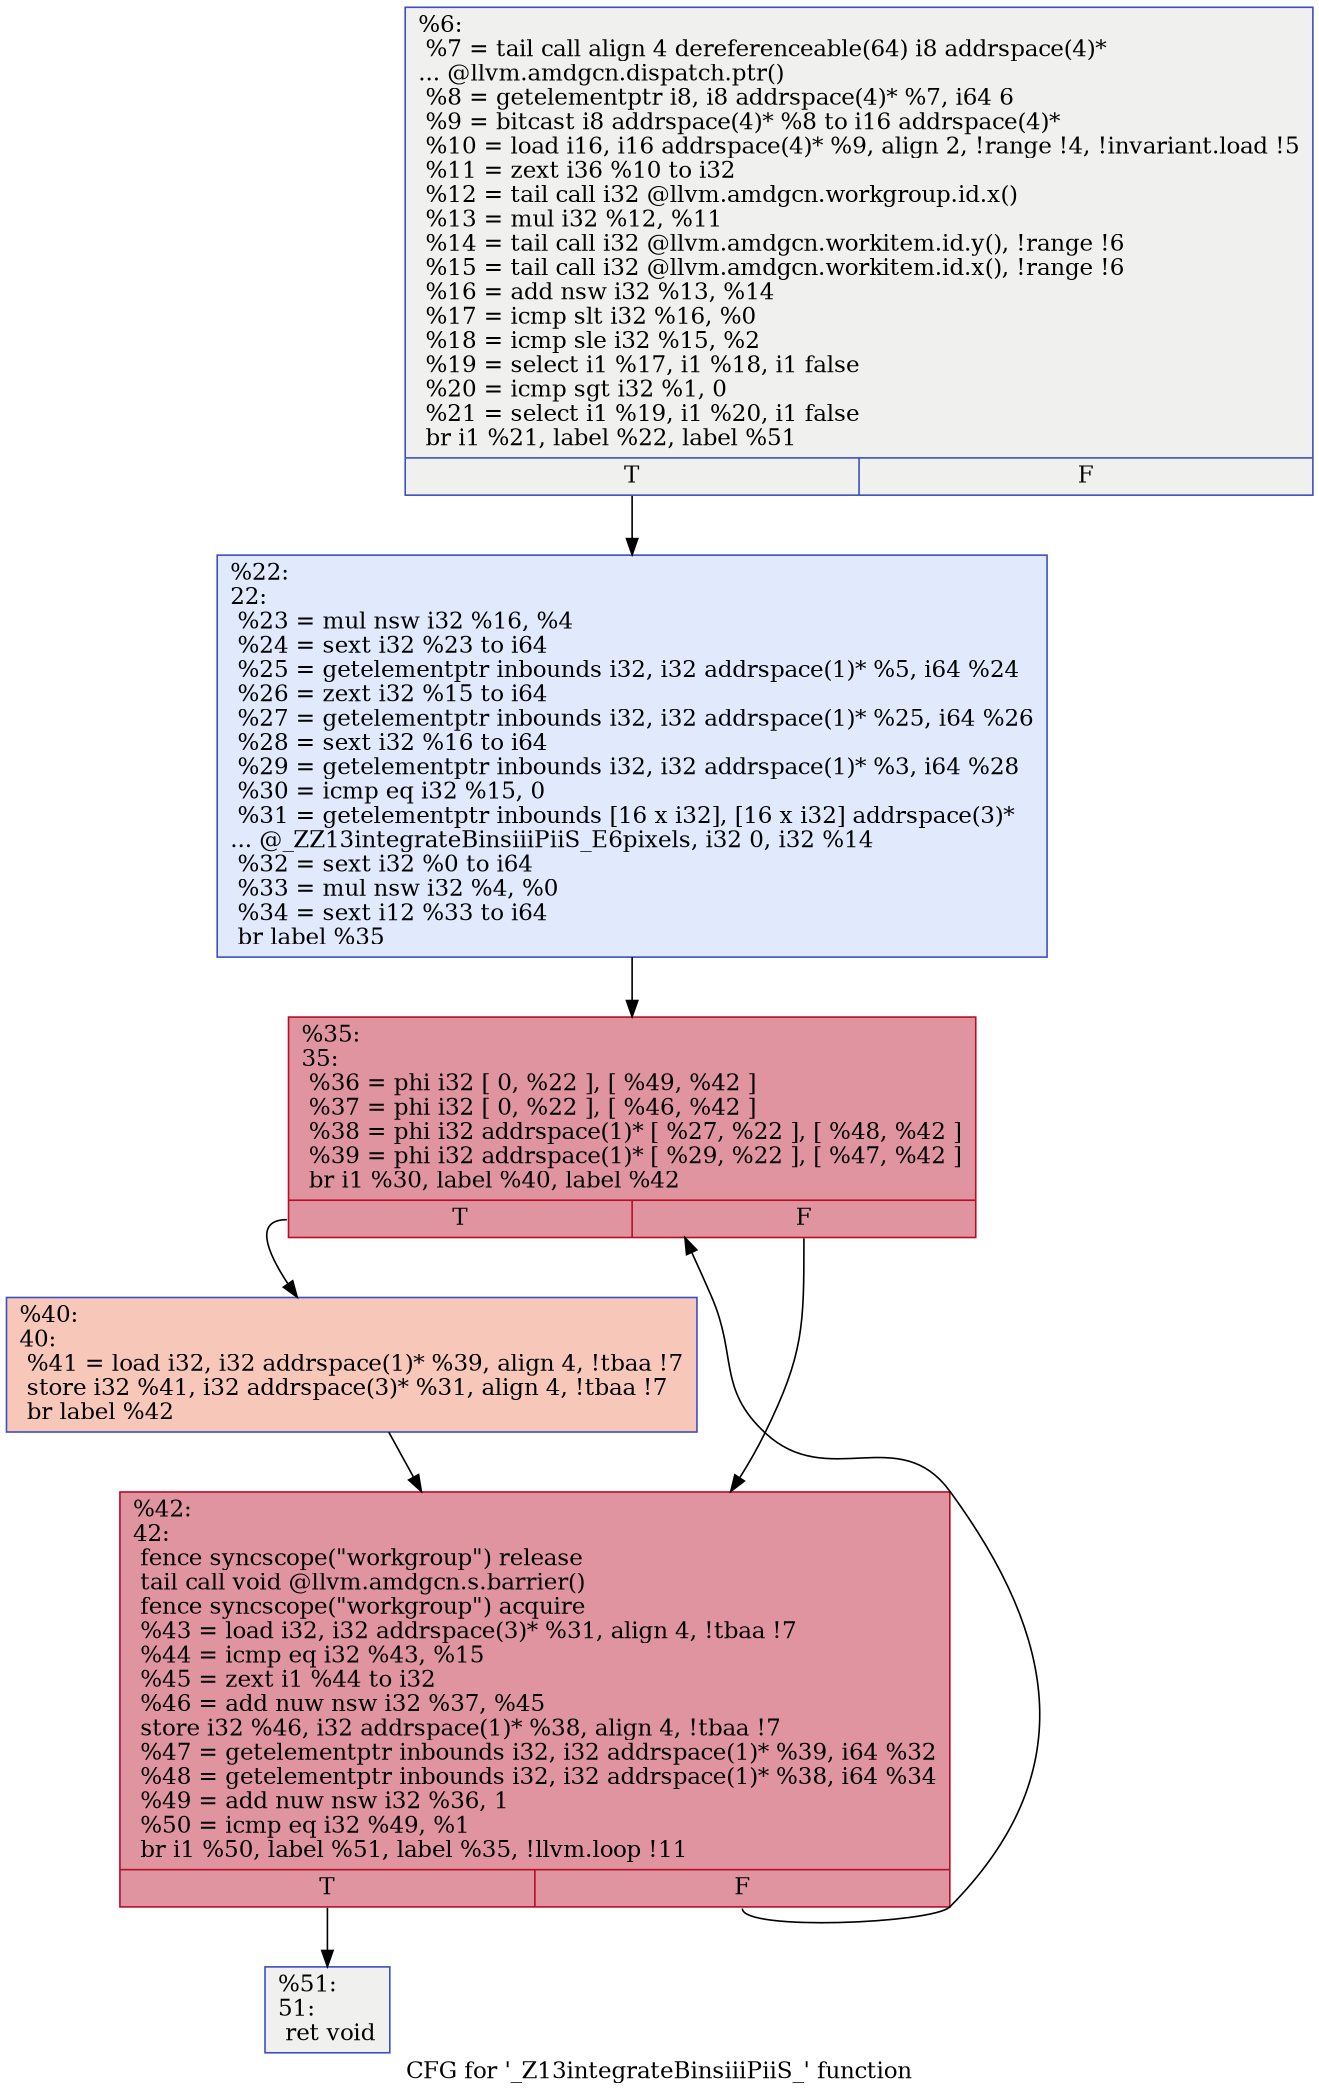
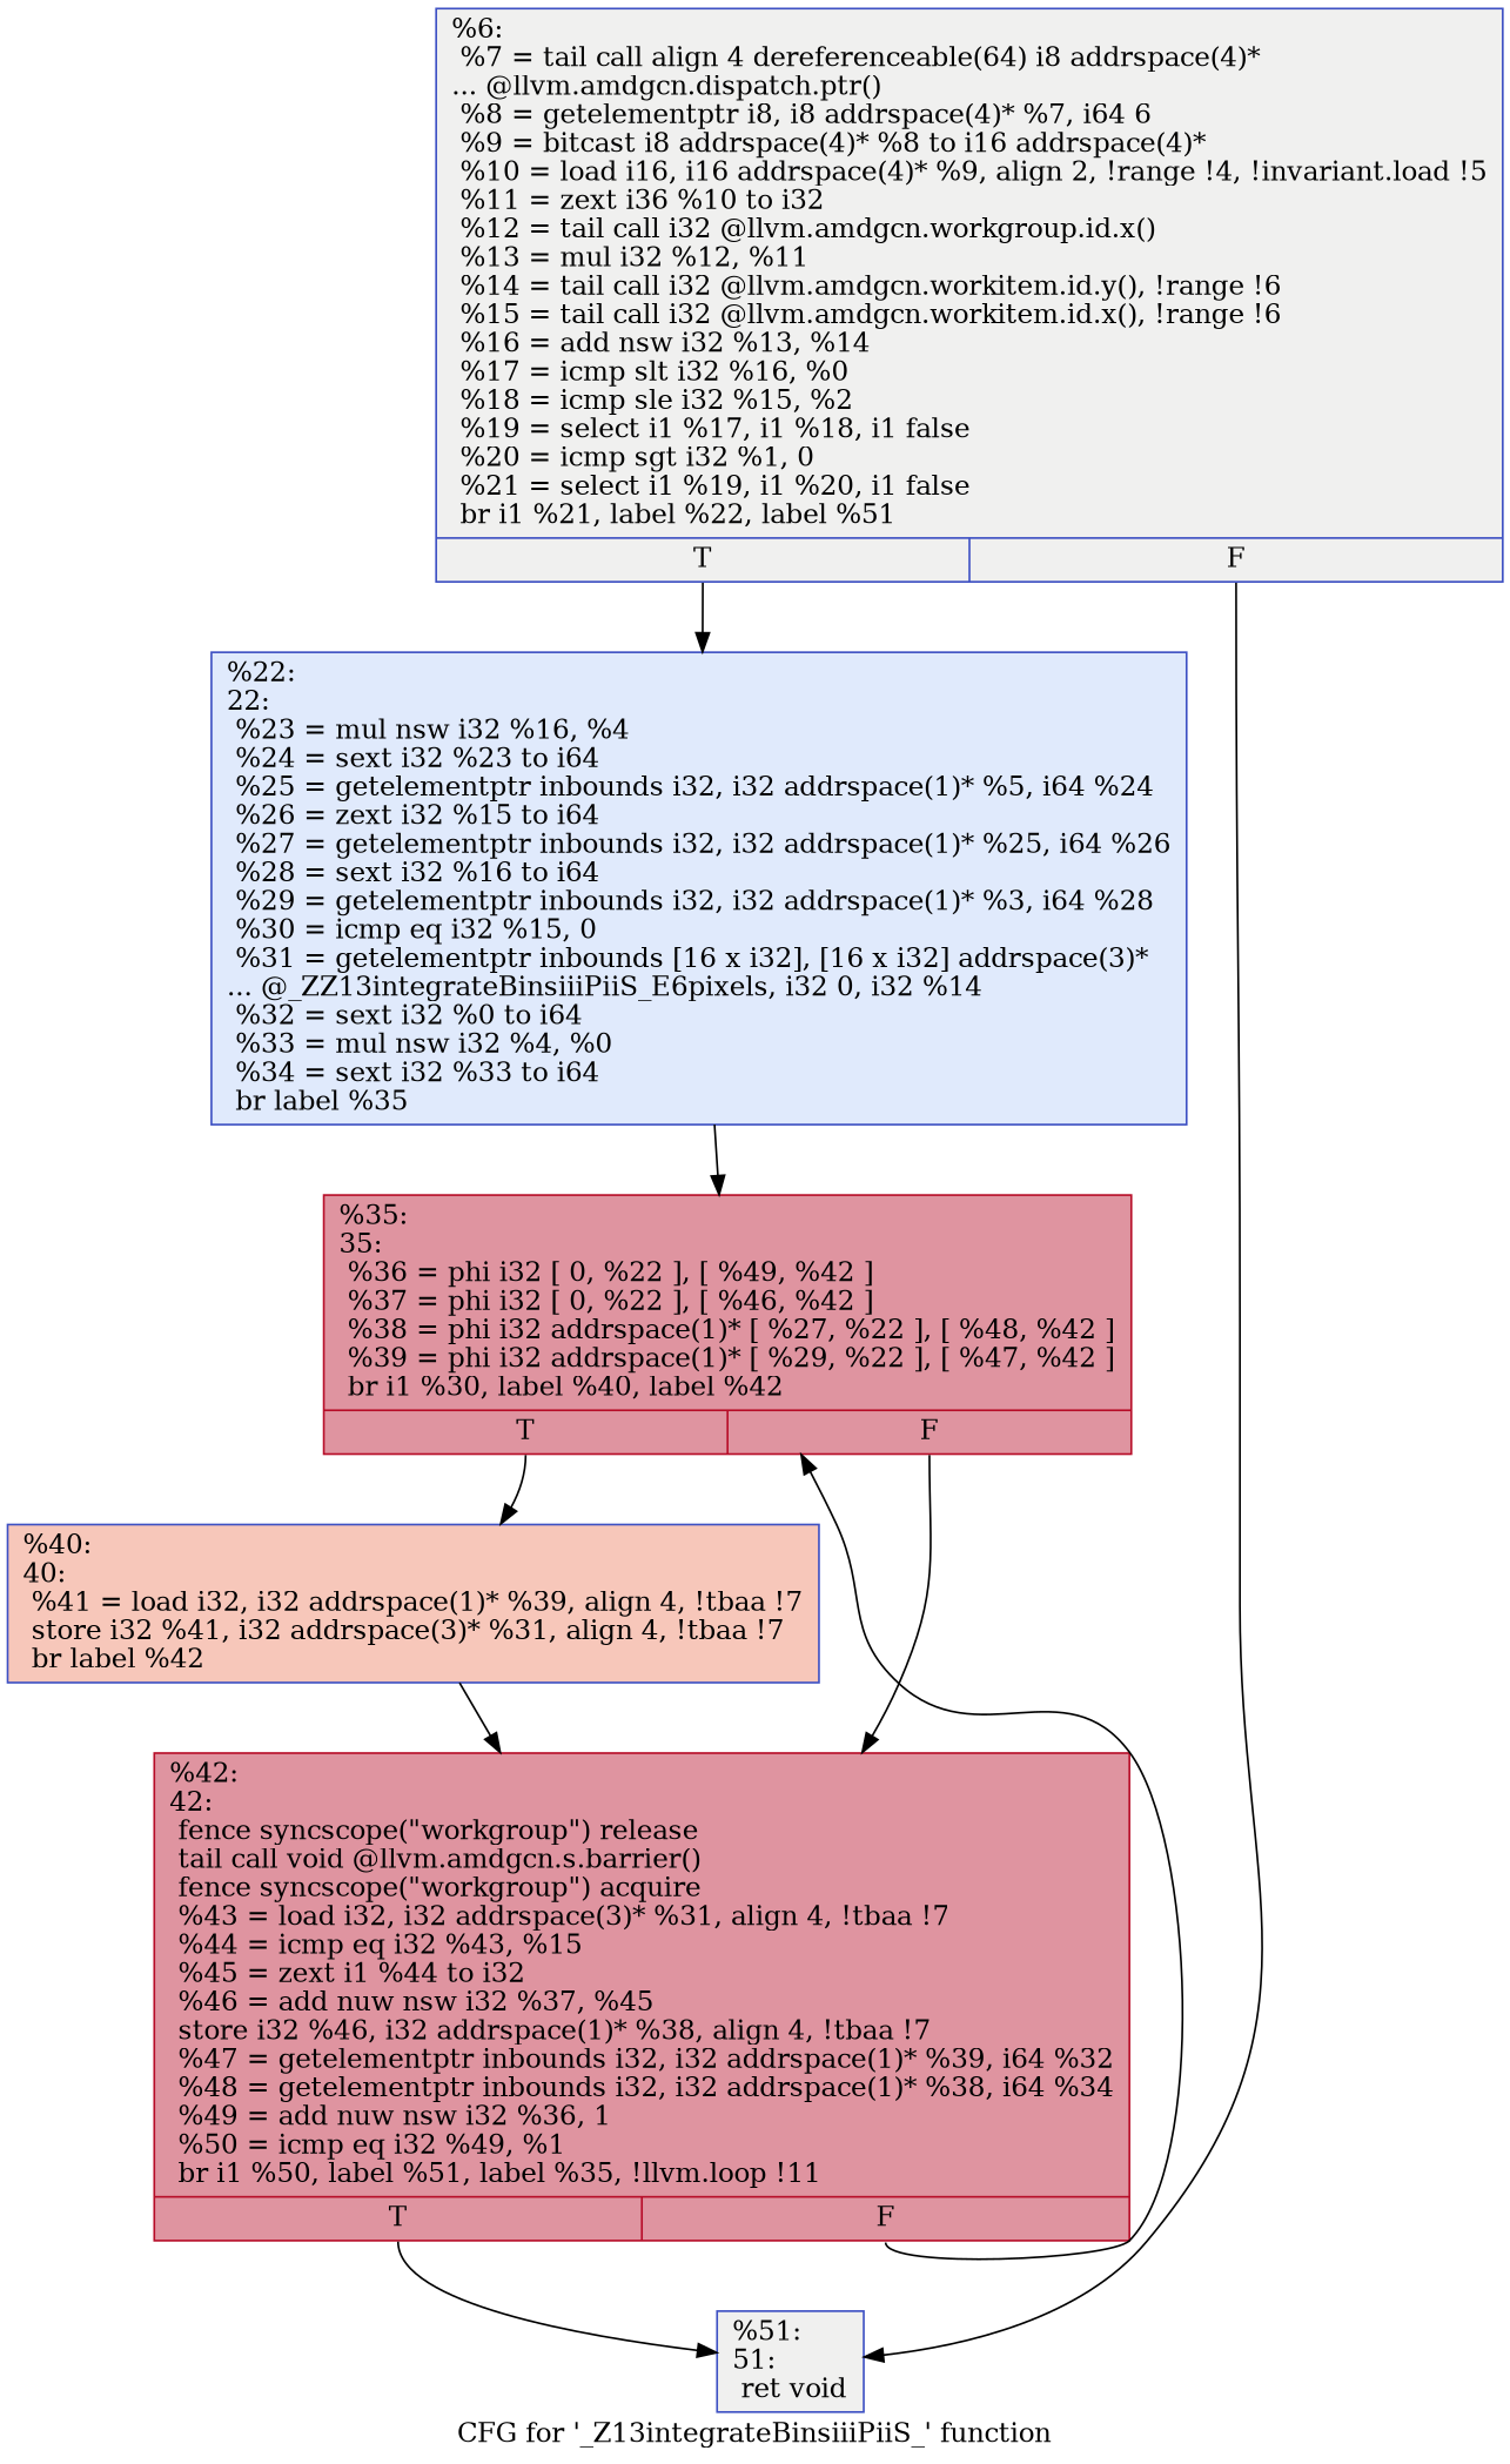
  digraph {
    label="CFG for '_Z13integrateBinsiiiPiiS_' function"
    node [color="#3d50c3ff" fillcolor="#dedcdb70" shape=record style=filled]
    edge [tailport=s0]
    n1 [label="{%6:\l  %7 = tail call align 4 dereferenceable(64) i8 addrspace(4)*\l... @llvm.amdgcn.dispatch.ptr()\l  %8 = getelementptr i8, i8 addrspace(4)* %7, i64 6\l  %9 = bitcast i8 addrspace(4)* %8 to i16 addrspace(4)*\l  %10 = load i16, i16 addrspace(4)* %9, align 2, !range !4, !invariant.load !5\l  %11 = zext i36 %10 to i32\l  %12 = tail call i32 @llvm.amdgcn.workgroup.id.x()\l  %13 = mul i32 %12, %11\l  %14 = tail call i32 @llvm.amdgcn.workitem.id.y(), !range !6\l  %15 = tail call i32 @llvm.amdgcn.workitem.id.x(), !range !6\l  %16 = add nsw i32 %13, %14\l  %17 = icmp slt i32 %16, %0\l  %18 = icmp sle i32 %15, %2\l  %19 = select i1 %17, i1 %18, i1 false\l  %20 = icmp sgt i32 %1, 0\l  %21 = select i1 %19, i1 %20, i1 false\l  br i1 %21, label %22, label %51\l|{<s0>T|<s1>F}}"]
-   n2 [fillcolor="#b9d0f970" label="{%22:\l22:                                               \l  %23 = mul nsw i32 %16, %4\l  %24 = sext i32 %23 to i64\l  %25 = getelementptr inbounds i32, i32 addrspace(1)* %5, i64 %24\l  %26 = zext i32 %15 to i64\l  %27 = getelementptr inbounds i32, i32 addrspace(1)* %25, i64 %26\l  %28 = sext i32 %16 to i64\l  %29 = getelementptr inbounds i32, i32 addrspace(1)* %3, i64 %28\l  %30 = icmp eq i32 %15, 0\l  %31 = getelementptr inbounds [16 x i32], [16 x i32] addrspace(3)*\l... @_ZZ13integrateBinsiiiPiiS_E6pixels, i32 0, i32 %14\l  %32 = sext i32 %0 to i64\l  %33 = mul nsw i32 %4, %0\l  %34 = sext i12 %33 to i64\l  br label %35\l}"]
+   n2 [fillcolor="#b9d0f970" label="{%22:\l22:                                               \l  %23 = mul nsw i32 %16, %4\l  %24 = sext i32 %23 to i64\l  %25 = getelementptr inbounds i32, i32 addrspace(1)* %5, i64 %24\l  %26 = zext i32 %15 to i64\l  %27 = getelementptr inbounds i32, i32 addrspace(1)* %25, i64 %26\l  %28 = sext i32 %16 to i64\l  %29 = getelementptr inbounds i32, i32 addrspace(1)* %3, i64 %28\l  %30 = icmp eq i32 %15, 0\l  %31 = getelementptr inbounds [16 x i32], [16 x i32] addrspace(3)*\l... @_ZZ13integrateBinsiiiPiiS_E6pixels, i32 0, i32 %14\l  %32 = sext i32 %0 to i64\l  %33 = mul nsw i32 %4, %0\l  %34 = sext i32 %33 to i64\l  br label %35\l}"]
    n3 [label="{%51:\l51:                                               \l  ret void\l}"]
    n4 [color="#b70d28ff" fillcolor="#b70d2870" label="{%35:\l35:                                               \l  %36 = phi i32 [ 0, %22 ], [ %49, %42 ]\l  %37 = phi i32 [ 0, %22 ], [ %46, %42 ]\l  %38 = phi i32 addrspace(1)* [ %27, %22 ], [ %48, %42 ]\l  %39 = phi i32 addrspace(1)* [ %29, %22 ], [ %47, %42 ]\l  br i1 %30, label %40, label %42\l|{<s0>T|<s1>F}}"]
    n5 [fillcolor="#ec7f6370" label="{%40:\l40:                                               \l  %41 = load i32, i32 addrspace(1)* %39, align 4, !tbaa !7\l  store i32 %41, i32 addrspace(3)* %31, align 4, !tbaa !7\l  br label %42\l}"]
    n6 [color="#b70d28ff" fillcolor="#b70d2870" label="{%42:\l42:                                               \l  fence syncscope(\"workgroup\") release\l  tail call void @llvm.amdgcn.s.barrier()\l  fence syncscope(\"workgroup\") acquire\l  %43 = load i32, i32 addrspace(3)* %31, align 4, !tbaa !7\l  %44 = icmp eq i32 %43, %15\l  %45 = zext i1 %44 to i32\l  %46 = add nuw nsw i32 %37, %45\l  store i32 %46, i32 addrspace(1)* %38, align 4, !tbaa !7\l  %47 = getelementptr inbounds i32, i32 addrspace(1)* %39, i64 %32\l  %48 = getelementptr inbounds i32, i32 addrspace(1)* %38, i64 %34\l  %49 = add nuw nsw i32 %36, 1\l  %50 = icmp eq i32 %49, %1\l  br i1 %50, label %51, label %35, !llvm.loop !11\l|{<s0>T|<s1>F}}"]
    n1 -> n2
+   n1 -> n3 [tailport=s1]
    n2 -> n4
    n4 -> n5
    n4 -> n6 [tailport=s1]
    n5 -> n6
    n6 -> n3
    n6 -> n4 [tailport=s1]
  }
